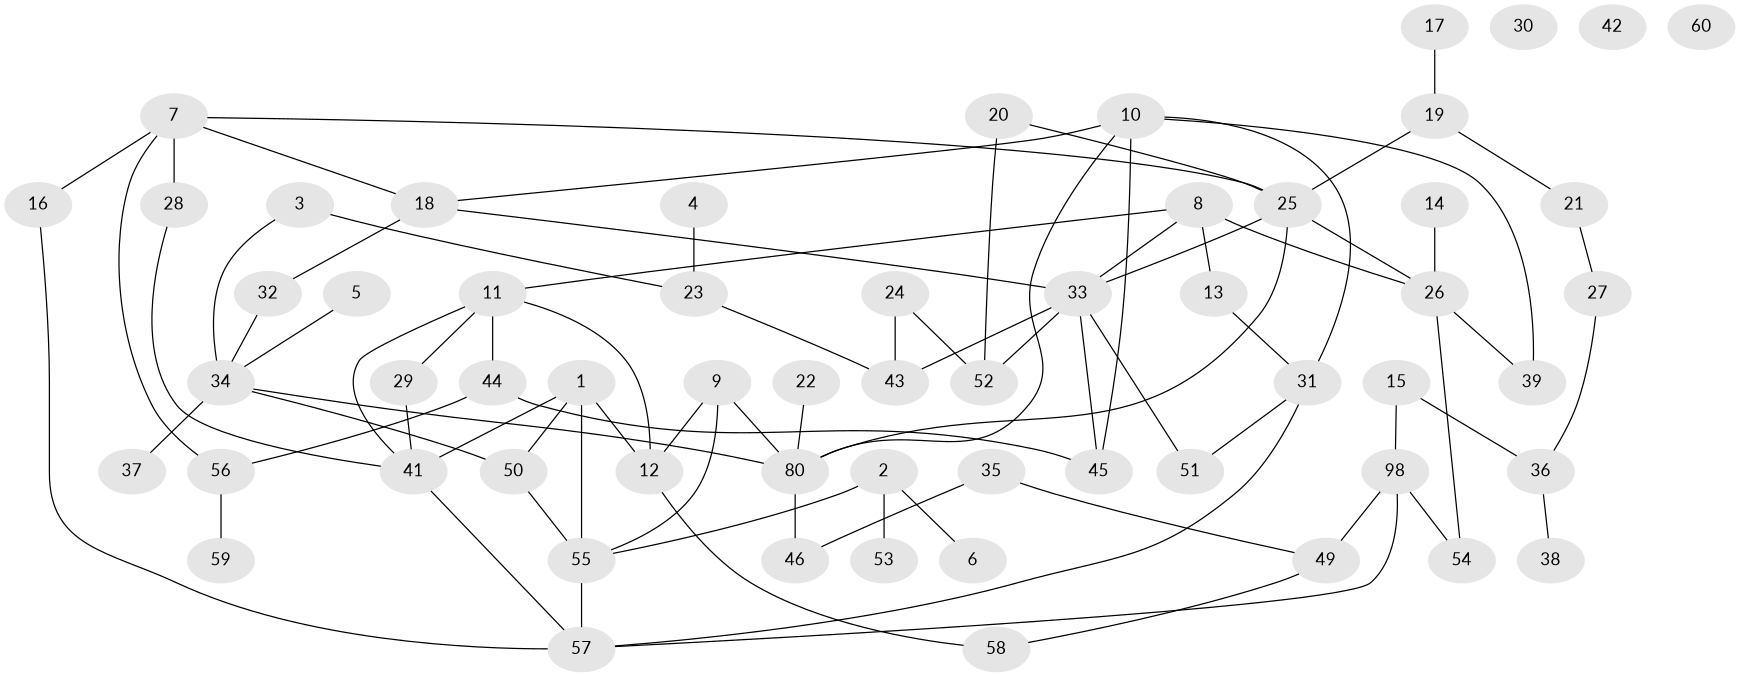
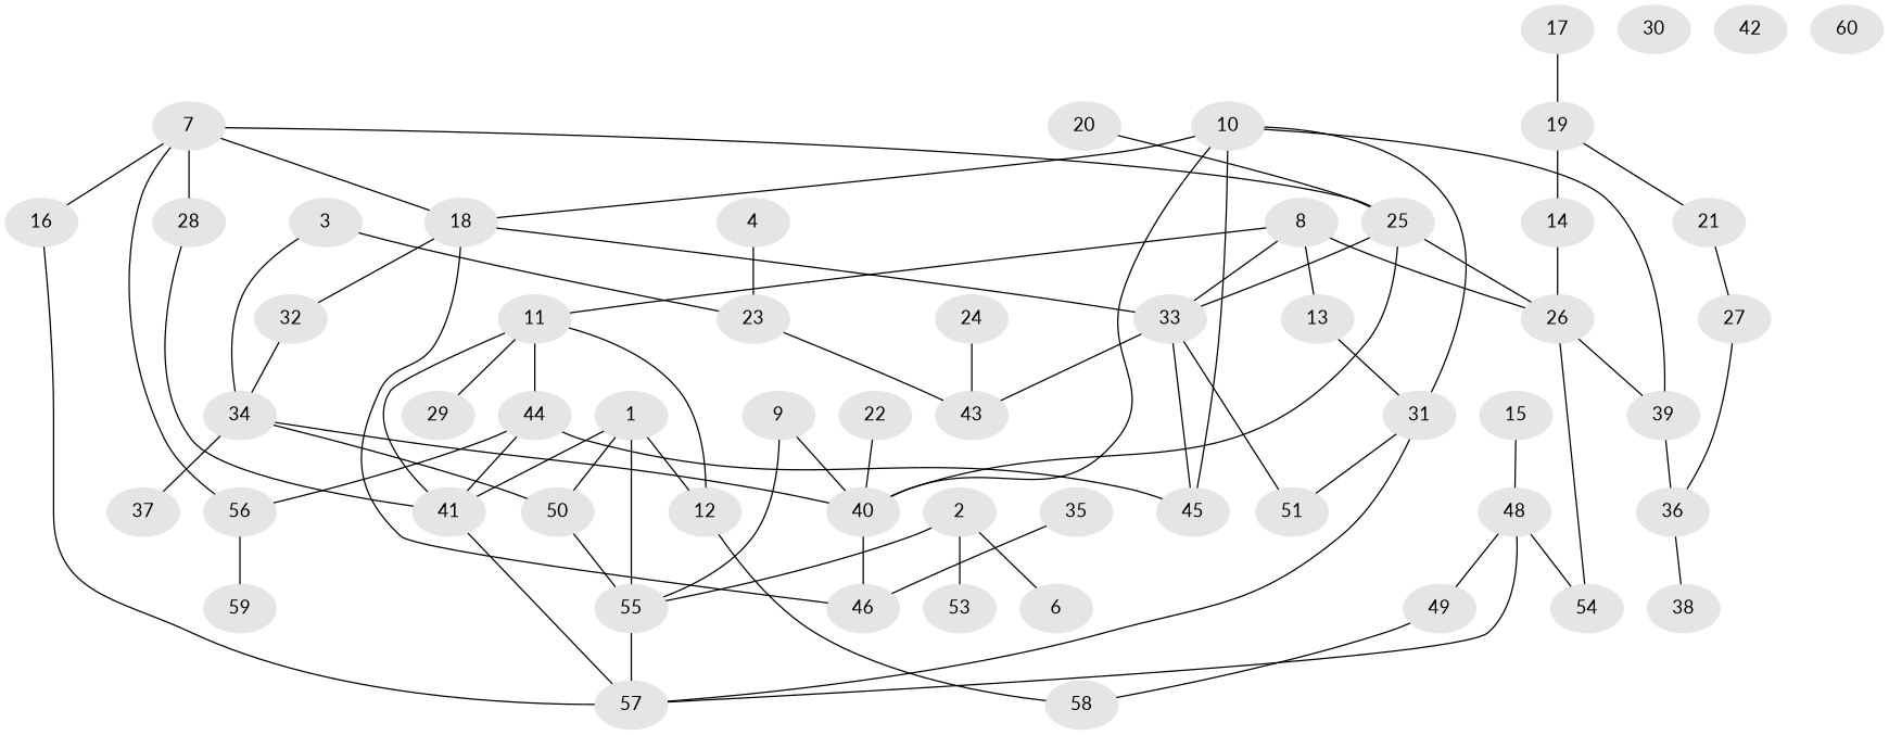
  graph {
    fontname=Lato
    node [color=gray90 fontname=Lato style=filled]
    edge [fontname=Lato]
    1
    12
    41
    50
    55
    58
    57
    2
    6
    53
    3
    23
    34
    43
-   40 [label=80]
+   40
    37
    4
-   5
    7
    16
    18
    25
    28
    56
    33
    32
    46
    26
    59
    8
    11
    13
    29
    44
    31
    39
    54
    45
    51
-   52
    9
    10
    14
    15
    36
-   48 [label=98]
+   48
    38
    49
    17
    19
    21
    27
    20
    22
    24
    30
    35
    42
    60
    1 -- 12
    1 -- 41
    1 -- 50
    1 -- 55
    12 -- 58
    41 -- 57
    50 -- 55
    55 -- 57
    2 -- 55
    2 -- 6
    2 -- 53
    3 -- 23
    3 -- 34
    23 -- 43
    34 -- 50
    34 -- 40
    34 -- 37
    40 -- 46
    4 -- 23
-   5 -- 34
    7 -- 16
    7 -- 18
    7 -- 25
    7 -- 28
    7 -- 56
    16 -- 57
    18 -- 33
    18 -- 32
+   18 -- 46
    25 -- 40
    25 -- 33
    25 -- 26
    28 -- 41
    56 -- 59
    33 -- 43
    33 -- 45
    33 -- 51
-   33 -- 52
    32 -- 34
    26 -- 39
    26 -- 54
    8 -- 33
    8 -- 26
    8 -- 11
    8 -- 13
    11 -- 12
    11 -- 41
    11 -- 29
    11 -- 44
    13 -- 31
-   29 -- 41
+   44 -- 41
    44 -- 56
    44 -- 45
    31 -- 57
    31 -- 51
-   9 -- 12
    9 -- 55
    9 -- 40
    10 -- 40
    10 -- 18
    10 -- 31
    10 -- 39
    10 -- 45
    14 -- 26
-   15 -- 36
+   39 -- 36
    15 -- 48
    36 -- 38
    48 -- 57
    48 -- 54
    48 -- 49
    49 -- 58
    17 -- 19
-   19 -- 25
+   19 -- 14
    19 -- 21
    21 -- 27
    27 -- 36
    20 -- 25
-   20 -- 52
    22 -- 40
    24 -- 43
-   24 -- 52
    35 -- 46
-   35 -- 49
  }
